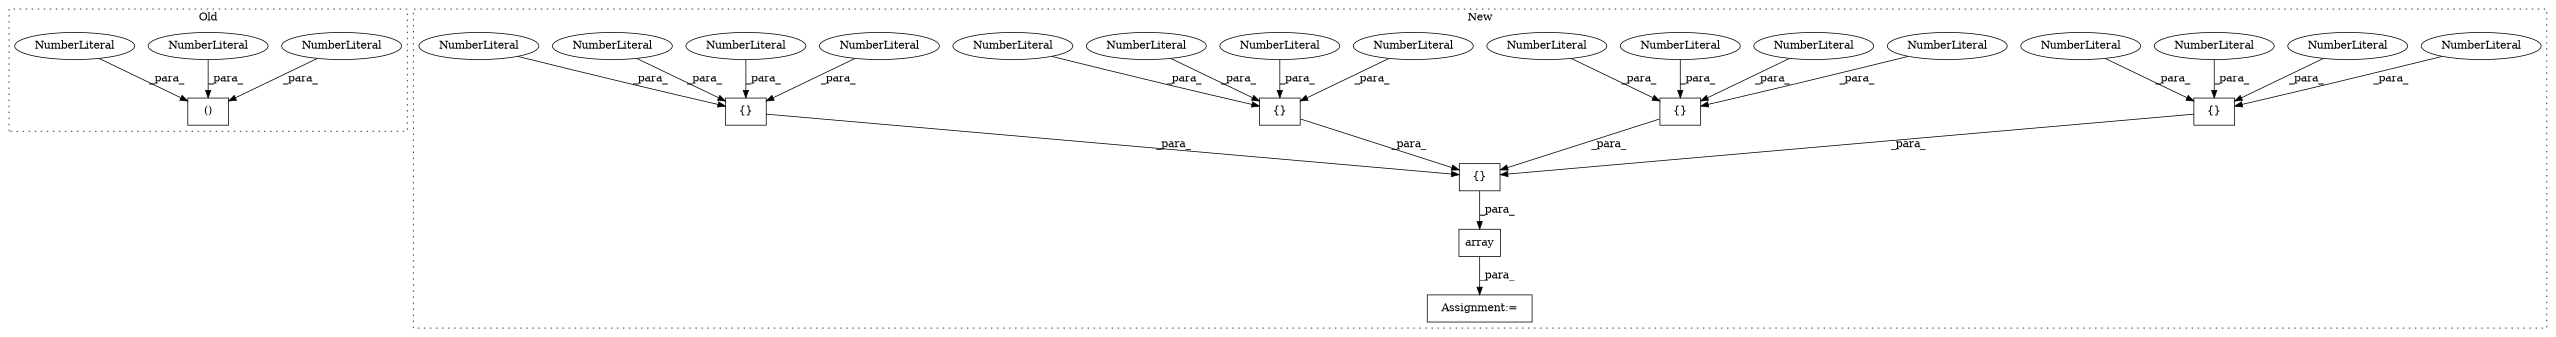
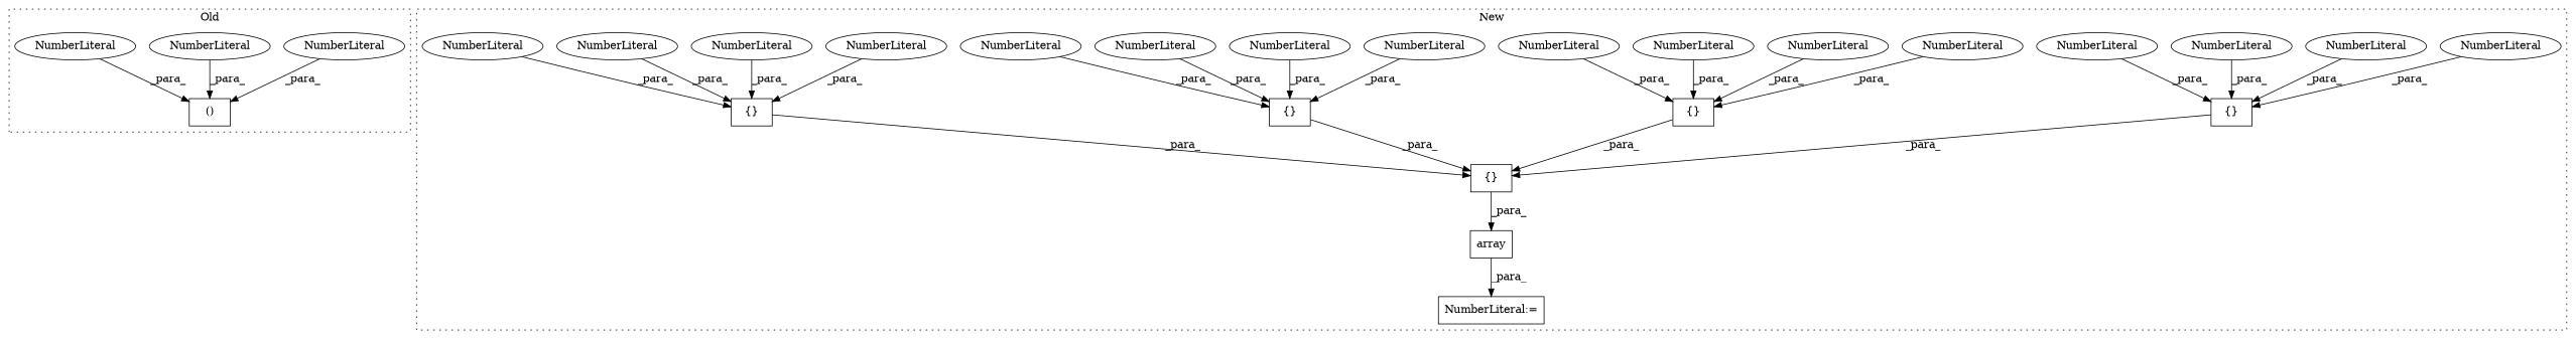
  digraph {
    node [a=34 l=1 s=14256 shape=ellipse]
    n1 [a=106 l=31 label="()" shape=box]
    n2 [label=NumberLiteral]
    n3 [l=2 label=NumberLiteral s=14270]
    n4 [l=2 label=NumberLiteral s=14285]
    n5 [a=32 l="6,1" label=array s="20518,20586" shape=box]
-   n6 [a=7 label="Assignment:=" s=20511 shape=box]
+   n6 [a=7 label="NumberLiteral:=" s=20511 shape=box]
    n7 [a=4 l="1,1" label="{}" s="20556,20564" shape=box]
    n8 [label=NumberLiteral s=20561]
    n9 [label=NumberLiteral s=20559]
    n10 [label=NumberLiteral s=20557]
    n11 [a=4 l="1,1" label="{}" s="20535,20585" shape=box]
    n12 [label=NumberLiteral s=20563]
    n13 [a=4 l="1,1" label="{}" s="20536,20544" shape=box]
    n14 [label=NumberLiteral s=20537]
    n15 [label=NumberLiteral s=20541]
    n16 [a=4 l="1,1" label="{}" s="20576,20584" shape=box]
    n17 [label=NumberLiteral s=20583]
    n18 [a=4 l="1,1" label="{}" s="20566,20574" shape=box]
    n19 [label=NumberLiteral s=20543]
    n20 [label=NumberLiteral s=20577]
    n21 [label=NumberLiteral s=20539]
    n22 [label=NumberLiteral s=20569]
    n23 [label=NumberLiteral s=20581]
    n24 [label=NumberLiteral s=20573]
    n25 [label=NumberLiteral s=20571]
    n26 [label=NumberLiteral s=20579]
    n27 [label=NumberLiteral s=20567]
    subgraph cluster_1 {
      label=Old
      style=dotted
      n1
      n2
      n3
      n4
    }
    subgraph cluster_2 {
      label=New
      style=dotted
      n5
      n6
      n7
      n8
      n9
      n10
      n11
      n12
      n13
      n14
      n15
      n16
      n17
      n18
      n19
      n20
      n21
      n22
      n23
      n24
      n25
      n26
      n27
    }
    n2 -> n1 [label=_para_]
    n3 -> n1 [label=_para_]
    n4 -> n1 [label=_para_]
    n5 -> n6 [label=_para_]
    n7 -> n11 [label=_para_]
    n8 -> n7 [label=_para_]
    n9 -> n7 [label=_para_]
    n10 -> n7 [label=_para_]
    n11 -> n5 [label=_para_]
    n12 -> n7 [label=_para_]
    n13 -> n11 [label=_para_]
    n14 -> n13 [label=_para_]
    n15 -> n13 [label=_para_]
    n16 -> n11 [label=_para_]
    n17 -> n16 [label=_para_]
    n18 -> n11 [label=_para_]
    n19 -> n13 [label=_para_]
    n20 -> n16 [label=_para_]
    n21 -> n13 [label=_para_]
    n22 -> n18 [label=_para_]
    n23 -> n16 [label=_para_]
    n24 -> n18 [label=_para_]
    n25 -> n18 [label=_para_]
    n26 -> n16 [label=_para_]
    n27 -> n18 [label=_para_]
  }
